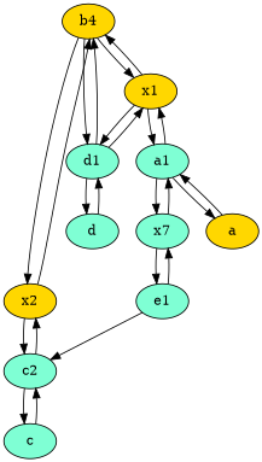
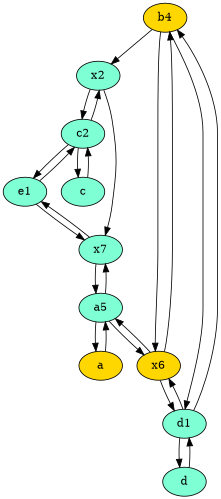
  digraph {
    node [fillcolor=aquamarine style=filled]
    n1 [fillcolor=gold label=b4]
-   x2 [fillcolor=gold]
-   x1 [fillcolor=gold]
+   x2
+   x1 [fillcolor=gold label=x6]
    d1
    n5 [label=c2]
-   a1
+   a1 [label=a5]
    d
    e1
    n9 [label=x7]
    c
    a [fillcolor=gold]
    n1 -> x2
    n1 -> x1
    n1 -> d1
-   x2 -> n1
+   x2 -> n9
    x2 -> n5
    x1 -> n1
    x1 -> d1
    x1 -> a1
    d1 -> n1
    d1 -> x1
    d1 -> d
    n5 -> x2
+   n5 -> e1
    n5 -> c
    a1 -> x1
    a1 -> n9
    a1 -> a
    d -> d1
    e1 -> n5
    e1 -> n9
    n9 -> a1
    n9 -> e1
    c -> n5
    a -> a1
  }
